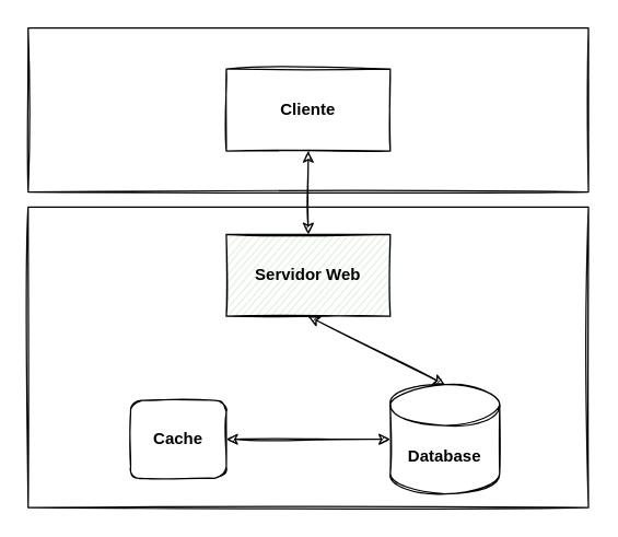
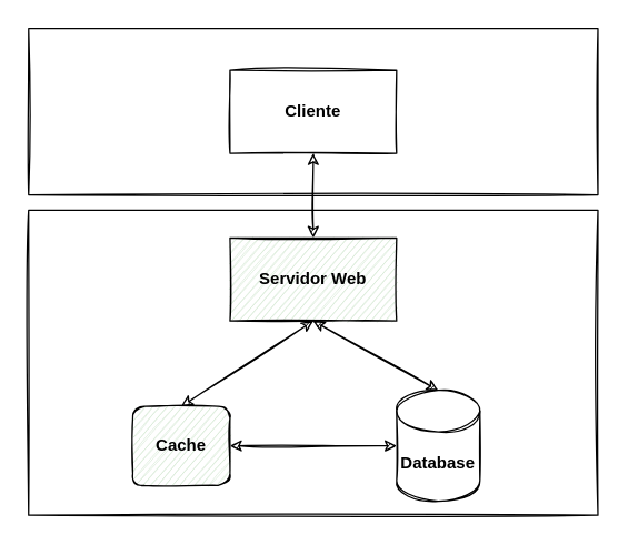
  <mxCell id="0" />
  <mxCell id="1" parent="0" />
  <mxCell id="2" value="&lt;b&gt;Cliente&lt;/b&gt;" style="whiteSpace=wrap;html=1;sketch=1;" vertex="1" parent="1"><mxGeometry x="165" y="50" width="120" height="60" as="geometry" /></mxCell>
  <mxCell id="3" value="&lt;b&gt;Servidor Web&lt;/b&gt;" style="whiteSpace=wrap;html=1;sketch=1;fillColor=#d5e8d4;" vertex="1" parent="1"><mxGeometry x="165" y="171" width="120" height="60" as="geometry" /></mxCell>
- <mxCell id="4" value="&lt;b&gt;Database&lt;/b&gt;" style="shape=cylinder3;whiteSpace=wrap;html=1;boundedLbl=1;backgroundOutline=1;size=15;sketch=1;" vertex="1" parent="1"><mxGeometry x="285" y="281" width="80" height="80" as="geometry" /></mxCell>
+ <mxCell id="4" value="&lt;b&gt;Database&lt;/b&gt;" style="shape=cylinder3;whiteSpace=wrap;html=1;boundedLbl=1;backgroundOutline=1;size=15;sketch=1;" vertex="1" parent="1"><mxGeometry x="285" y="281" width="60" height="80" as="geometry" /></mxCell>
  <mxCell id="5" value="" style="endArrow=classic;startArrow=classic;html=1;entryX=0.5;entryY=1;entryDx=0;entryDy=0;exitX=0.5;exitY=0;exitDx=0;exitDy=0;sketch=1;" edge="1" parent="1" source="3" target="2"><mxGeometry width="50" height="50" relative="1" as="geometry"><mxPoint x="205" y="161" as="sourcePoint" /><mxPoint x="255" y="111" as="targetPoint" /></mxGeometry></mxCell>
  <mxCell id="6" value="" style="endArrow=classic;startArrow=classic;html=1;entryX=0;entryY=0.5;entryDx=0;entryDy=0;entryPerimeter=0;sketch=1;" edge="1" parent="1" source="7" target="4"><mxGeometry width="50" height="50" relative="1" as="geometry"><mxPoint x="175" y="321" as="sourcePoint" /><mxPoint x="255" y="311" as="targetPoint" /></mxGeometry></mxCell>
- <mxCell id="7" value="&lt;b&gt;Cache&lt;/b&gt;" style="whiteSpace=wrap;html=1;sketch=1;rounded=1;glass=0;" vertex="1" parent="1"><mxGeometry x="95" y="292.5" width="70" height="57" as="geometry" /></mxCell>
+ <mxCell id="7" value="&lt;b&gt;Cache&lt;/b&gt;" style="whiteSpace=wrap;html=1;sketch=1;rounded=1;glass=0;fillColor=#d5e8d4;" vertex="1" parent="1"><mxGeometry x="95" y="292.5" width="70" height="57" as="geometry" /></mxCell>
+ <mxCell id="8" value="" style="endArrow=classic;startArrow=classic;html=1;entryX=0.5;entryY=1;entryDx=0;entryDy=0;exitX=0.5;exitY=0;exitDx=0;exitDy=0;sketch=1;" edge="1" parent="1" source="7" target="3"><mxGeometry width="50" height="50" relative="1" as="geometry"><mxPoint x="175" y="291" as="sourcePoint" /><mxPoint x="225" y="241" as="targetPoint" /></mxGeometry></mxCell>
  <mxCell id="9" value="" style="endArrow=classic;startArrow=classic;html=1;entryX=0.5;entryY=1;entryDx=0;entryDy=0;exitX=0.5;exitY=0;exitDx=0;exitDy=0;exitPerimeter=0;sketch=1;" edge="1" parent="1" source="4" target="3"><mxGeometry width="50" height="50" relative="1" as="geometry"><mxPoint x="225" y="291" as="sourcePoint" /><mxPoint x="275" y="241" as="targetPoint" /></mxGeometry></mxCell>
  <mxCell id="10" value="" style="rounded=0;whiteSpace=wrap;html=1;glass=0;sketch=1;gradientColor=none;fillColor=none;" vertex="1" parent="1"><mxGeometry x="20" y="20" width="410" height="120" as="geometry" /></mxCell>
  <mxCell id="11" value="" style="rounded=0;whiteSpace=wrap;html=1;glass=0;sketch=1;gradientColor=none;fillColor=none;" vertex="1" parent="1"><mxGeometry x="20" y="151" width="410" height="220" as="geometry" /></mxCell>
